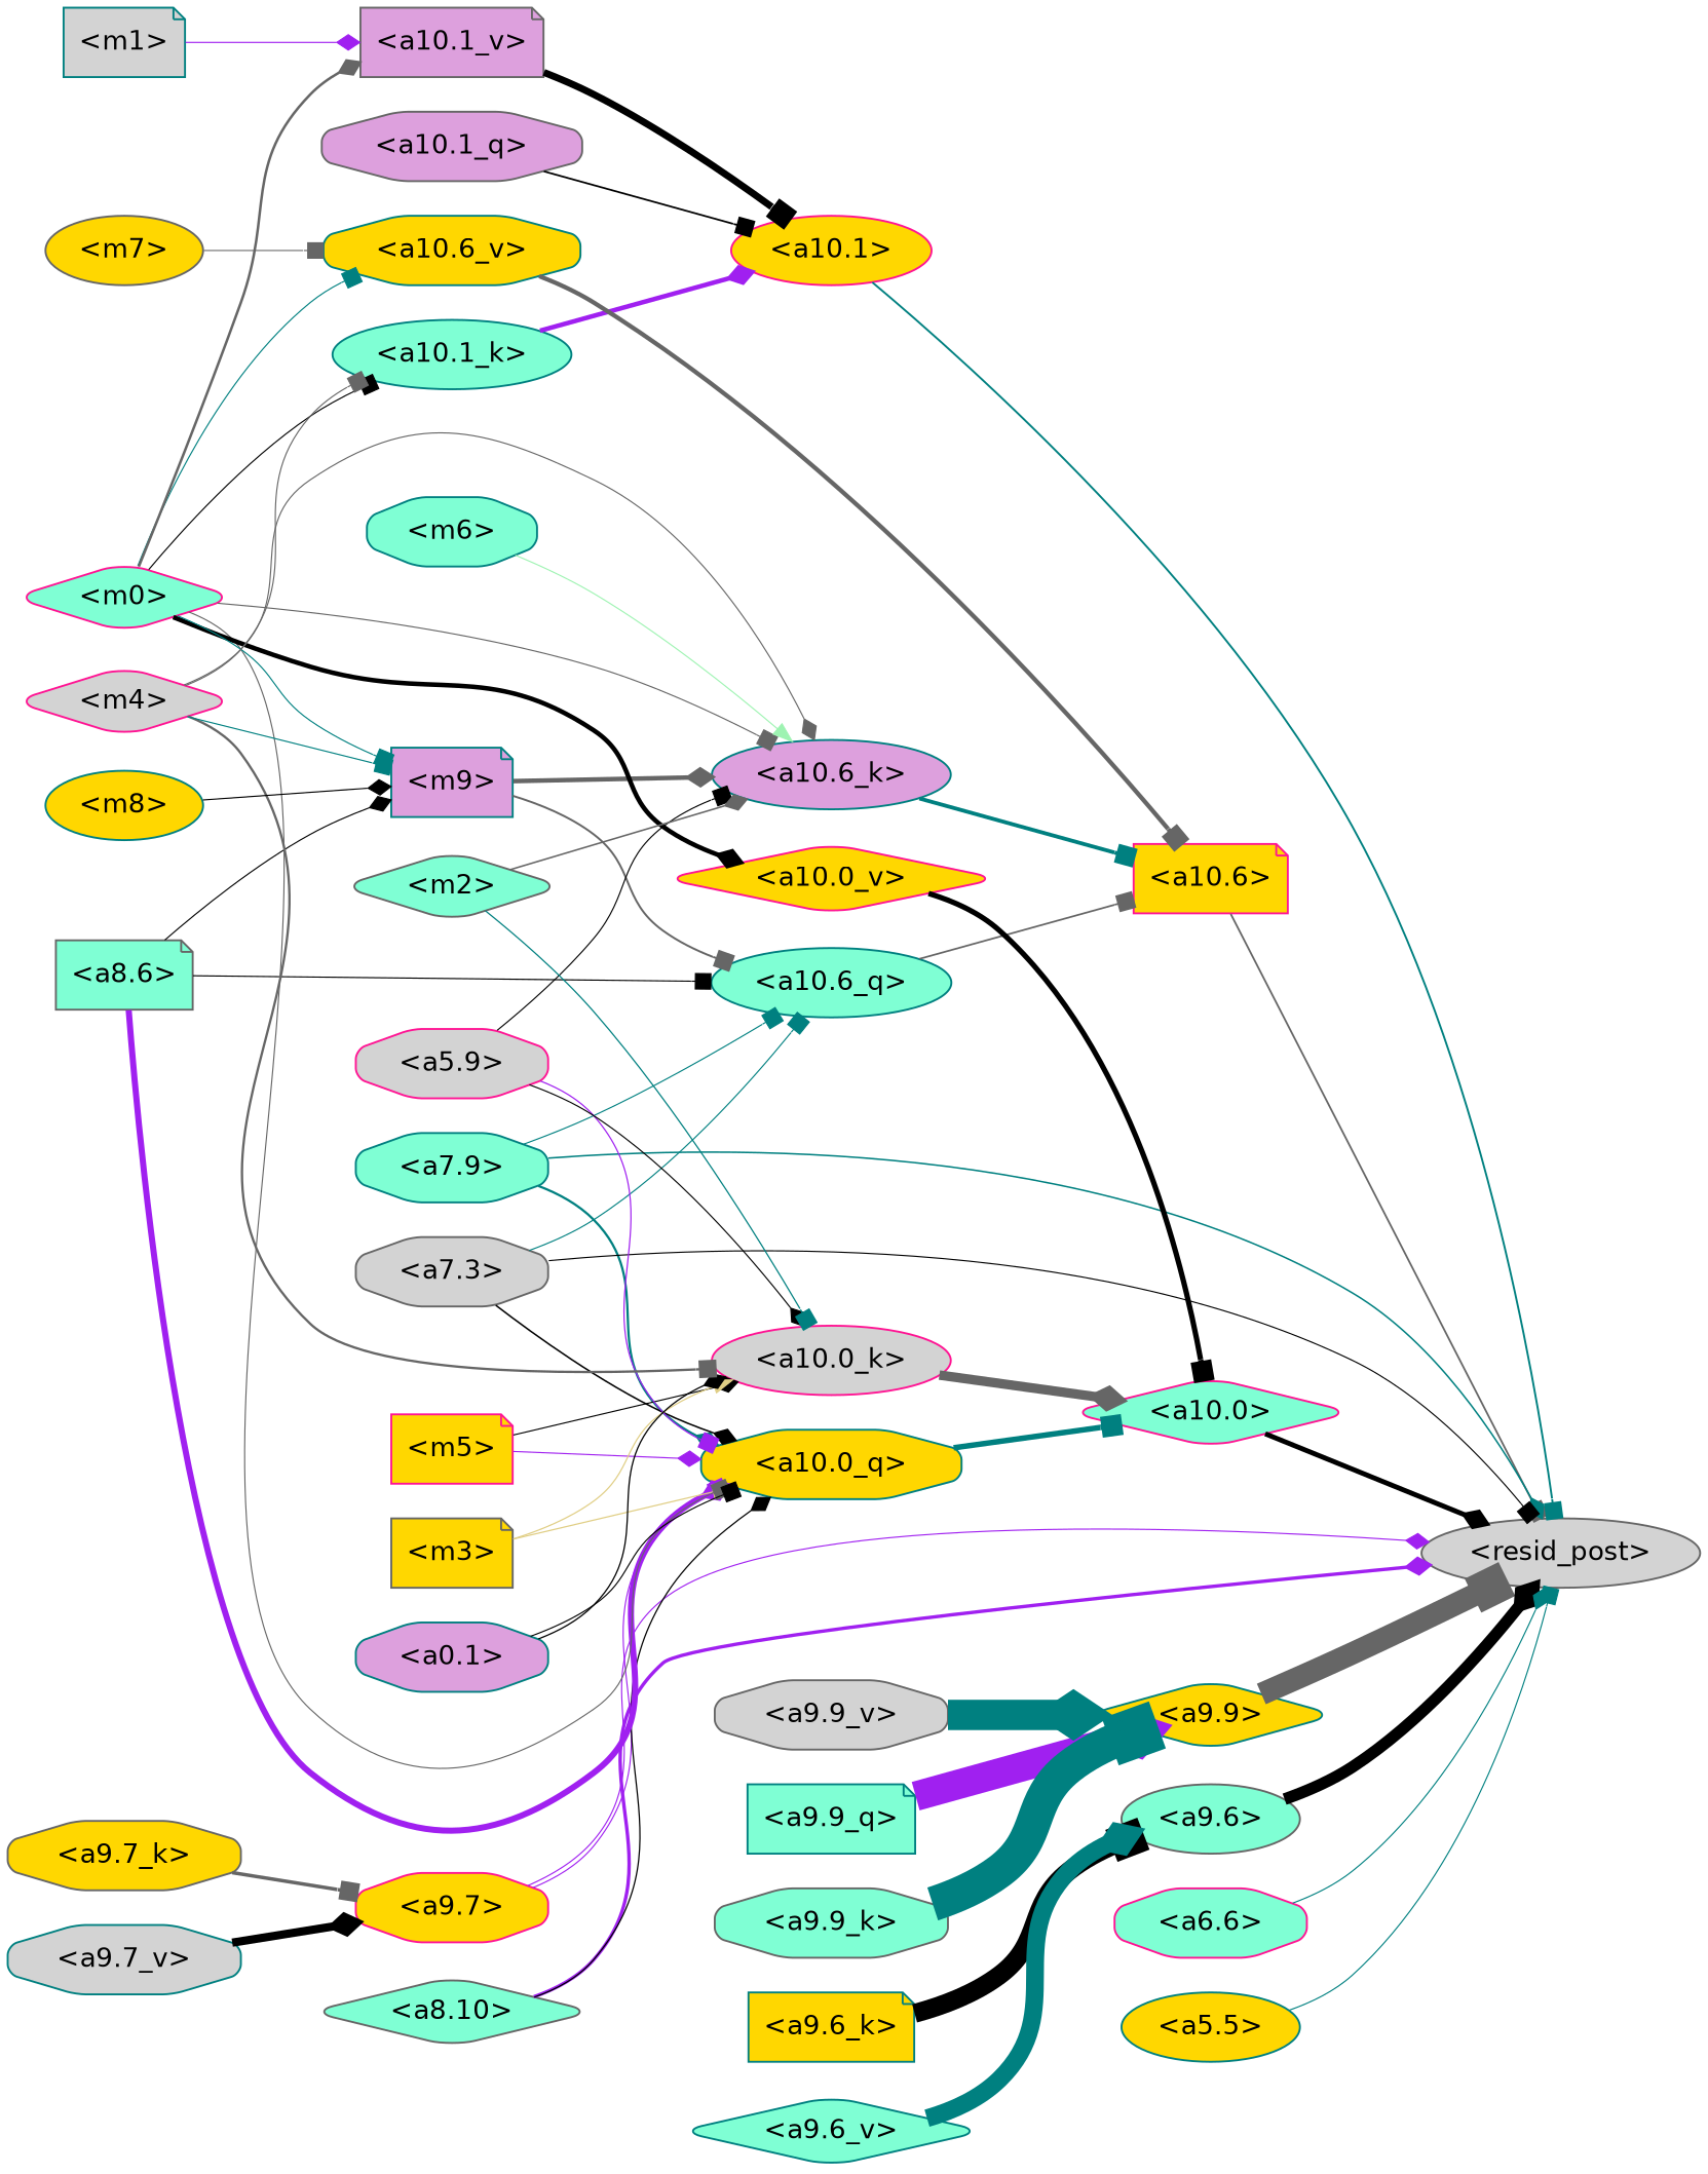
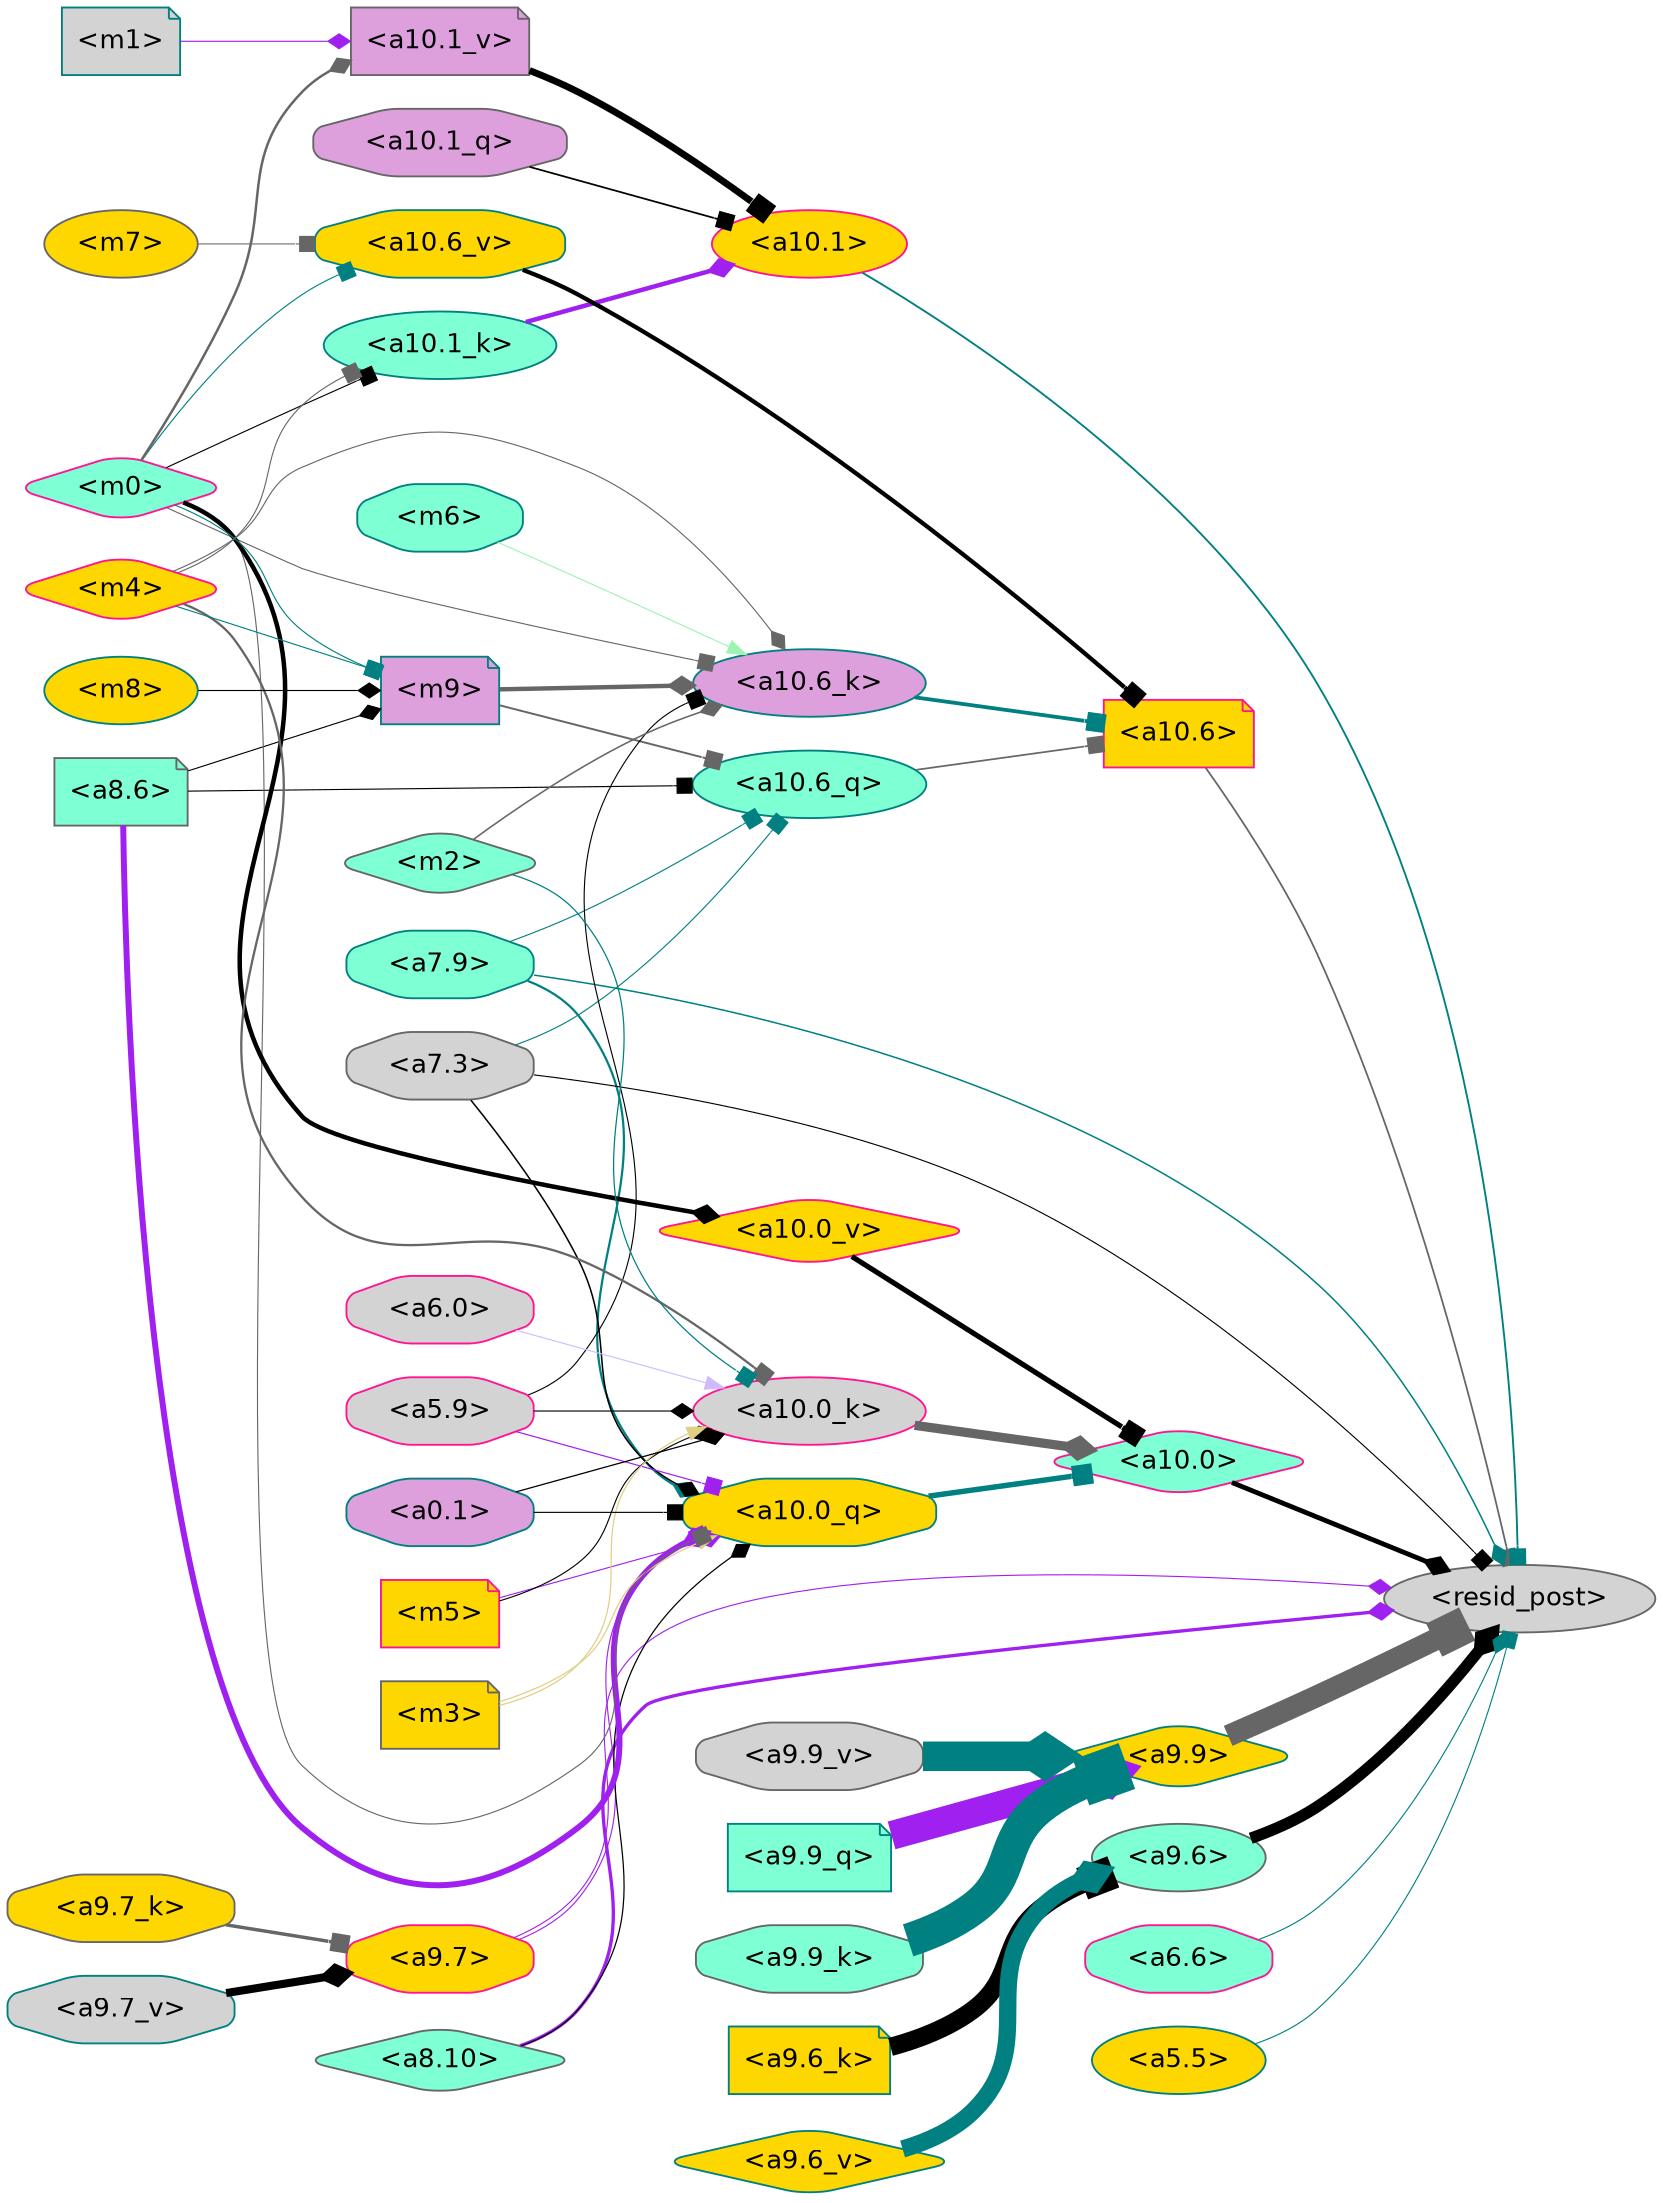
  strict digraph {
    rankdir=LR
    splines=true
    node [color=teal fillcolor=gold fontname=Helvetica shape=octagon style="filled, rounded"]
    edge [arrowhead=box color=black penwidth=0.6 style=solid]
    "<a10.6>" [color=deeppink shape=note]
    "<resid_post>" [color=gray40 fillcolor=lightgrey shape=ellipse]
    "<a10.1>" [color=deeppink shape=ellipse]
    "<a10.0>" [color=deeppink fillcolor=aquamarine shape=diamond]
    "<a9.9>" [shape=diamond]
    "<a9.7>" [color=deeppink]
    "<a10.0_q>"
    "<a9.6>" [color=gray40 fillcolor=aquamarine shape=ellipse]
    "<a8.10>" [color=gray40 fillcolor=aquamarine shape=diamond]
    "<a7.9>" [fillcolor=aquamarine]
    "<a10.6_q>" [fillcolor=aquamarine shape=ellipse]
    "<a7.3>" [color=gray40 fillcolor=lightgrey]
    "<a6.6>" [color=deeppink fillcolor=aquamarine]
    "<a5.5>" [shape=ellipse]
    "<a10.1_q>" [color=gray40 fillcolor=plum]
    "<a10.6_k>" [fillcolor=plum shape=ellipse]
    "<a10.1_k>" [fillcolor=aquamarine shape=ellipse]
    "<a10.0_k>" [color=deeppink fillcolor=lightgrey shape=ellipse]
    "<a10.6_v>"
    "<a10.1_v>" [color=gray40 fillcolor=plum shape=note]
    "<a10.0_v>" [color=deeppink shape=diamond]
    "<m9>" [fillcolor=plum shape=note]
    "<a8.6>" [color=gray40 fillcolor=aquamarine shape=note]
    "<m5>" [color=deeppink shape=note]
    "<a5.9>" [color=deeppink fillcolor=lightgrey]
    "<m3>" [color=gray40 shape=note]
    "<m0>" [color=deeppink fillcolor=aquamarine shape=diamond]
    "<a0.1>" [fillcolor=plum]
    "<m6>" [fillcolor=aquamarine]
-   "<m4>" [color=deeppink fillcolor=lightgrey shape=diamond]
+   "<m4>" [color=deeppink shape=diamond]
    "<m2>" [color=gray40 fillcolor=aquamarine shape=diamond]
+   "<a6.0>" [color=deeppink fillcolor=lightgrey]
    "<m7>" [color=gray40 shape=ellipse]
    "<m1>" [fillcolor=lightgrey shape=note]
    "<m8>" [shape=ellipse]
    "<a9.9_q>" [fillcolor=aquamarine shape=note]
    "<a9.9_k>" [color=gray40 fillcolor=aquamarine]
    "<a9.7_k>" [color=gray40]
    "<a9.6_k>" [shape=note]
    "<a9.9_v>" [color=gray40 fillcolor=lightgrey]
    "<a9.7_v>" [fillcolor=lightgrey]
-   "<a9.6_v>" [fillcolor=aquamarine shape=diamond]
+   "<a9.6_v>" [shape=diamond]
    "<a10.6>" -> "<resid_post>" [color=gray40 penwidth=0.9498605728149414]
    "<a10.1>" -> "<resid_post>" [color=teal penwidth=1.0084514617919922 style=bold]
    "<a10.0>" -> "<resid_post>" [arrowhead=diamond penwidth=2.5814952850341797 style=bold]
    "<a9.9>" -> "<resid_post>" [color=gray40 penwidth=11.610888481140137]
    "<a9.7>" -> "<resid_post>" [arrowhead=diamond color=purple]
    "<a9.7>" -> "<a10.0_q>" [color=purple]
    "<a10.0_q>" -> "<a10.0>" [color=teal penwidth=2.905670166015625]
    "<a9.6>" -> "<resid_post>" [arrowhead=diamond penwidth=6.121421813964844 style=bold]
    "<a8.10>" -> "<resid_post>" [arrowhead=diamond color=purple penwidth=1.7841739654541016]
    "<a8.10>" -> "<a10.0_q>" [arrowhead=diamond penwidth=0.6612663269042969]
    "<a7.9>" -> "<resid_post>" [arrowhead=diamond color=teal penwidth=0.8109169006347656]
    "<a7.9>" -> "<a10.0_q>" [arrowhead=diamond color=teal penwidth=1.19378662109375]
    "<a7.9>" -> "<a10.6_q>" [color=teal style=bold]
    "<a10.6_q>" -> "<a10.6>" [color=gray40 penwidth=0.9244728088378906]
    "<a7.3>" -> "<resid_post>" [style=bold]
    "<a7.3>" -> "<a10.0_q>" [arrowhead=diamond penwidth=0.8208656311035156]
    "<a7.3>" -> "<a10.6_q>" [color=teal style=bold]
    "<a6.6>" -> "<resid_post>" [arrowhead=diamond color=teal style=bold]
    "<a5.5>" -> "<resid_post>" [color=teal style=bold]
    "<a10.1_q>" -> "<a10.1>" [penwidth=0.9268798828125]
    "<a10.6_k>" -> "<a10.6>" [color=teal penwidth=2.0319366455078125 style=bold]
    "<a10.1_k>" -> "<a10.1>" [arrowhead=diamond color=purple penwidth=2.4037628173828125]
    "<a10.0_k>" -> "<a10.0>" [arrowhead=diamond color=gray40 penwidth=4.9319305419921875]
-   "<a10.6_v>" -> "<a10.6>" [color=gray40 penwidth=2.290935516357422 style=bold]
+   "<a10.6_v>" -> "<a10.6>" [penwidth=2.290935516357422 style=bold]
    "<a10.1_v>" -> "<a10.1>" [penwidth=3.6398468017578125]
    "<a10.0_v>" -> "<a10.0>" [penwidth=2.7666168212890625 style=bold]
    "<m9>" -> "<a10.6_q>" [color=gray40 penwidth=1.0384025573730469]
    "<m9>" -> "<a10.6_k>" [arrowhead=diamond color=gray40 penwidth=2.371124267578125]
    "<a8.6>" -> "<a10.0_q>" [arrowhead=diamond color=purple penwidth=3.1841888427734375 style=bold]
    "<a8.6>" -> "<a10.6_q>"
    "<a8.6>" -> "<m9>" [arrowhead=diamond]
    "<m5>" -> "<a10.0_q>" [arrowhead=diamond color=purple]
    "<m5>" -> "<a10.0_k>" [arrowhead=diamond]
    "<a5.9>" -> "<a10.0_q>" [color=purple penwidth=0.6463394165039062 style=bold]
    "<a5.9>" -> "<a10.6_k>" [style=bold]
    "<a5.9>" -> "<a10.0_k>" [arrowhead=diamond]
    "<m3>" -> "<a10.0_q>" [color="#e0ce85" penwidth=0.6597442626953125 arrowhead="" style=""]
    "<m3>" -> "<a10.0_k>" [color="#e0ce85" penwidth=0.6506614685058594 arrowhead="" style=""]
    "<m0>" -> "<a10.0_q>" [color=gray40 style=bold]
    "<m0>" -> "<a10.6_k>" [color=gray40 style=bold]
    "<m0>" -> "<a10.1_k>" [style=bold]
    "<m0>" -> "<a10.6_v>" [color=teal style=bold]
    "<m0>" -> "<a10.1_v>" [arrowhead=diamond color=gray40 penwidth=1.3360328674316406]
    "<m0>" -> "<a10.0_v>" [arrowhead=diamond penwidth=2.4083595275878906]
    "<m0>" -> "<m9>" [color=teal style=bold]
    "<a0.1>" -> "<a10.0_q>"
    "<a0.1>" -> "<a10.0_k>" [arrowhead=diamond penwidth=0.6768684387207031]
    "<m6>" -> "<a10.6_k>" [color="#9ef3b2" arrowhead="" style=""]
    "<m4>" -> "<a10.6_k>" [arrowhead=diamond color=gray40]
    "<m4>" -> "<a10.1_k>" [color=gray40]
    "<m4>" -> "<a10.0_k>" [color=gray40 penwidth=1.230804443359375]
    "<m4>" -> "<m9>" [color=teal style=bold]
    "<m2>" -> "<a10.6_k>" [arrowhead=diamond color=gray40 penwidth=0.8380241394042969]
    "<m2>" -> "<a10.0_k>" [color=teal penwidth=0.6622200012207031 style=bold]
+   "<a6.0>" -> "<a10.0_k>" [color="#d0baff" arrowhead="" style=""]
    "<m7>" -> "<a10.6_v>" [color=gray40 style=bold]
    "<m1>" -> "<a10.1_v>" [arrowhead=diamond color=purple]
    "<m8>" -> "<m9>" [arrowhead=diamond style=bold]
    "<a9.9_q>" -> "<a9.9>" [arrowhead=diamond color=purple penwidth=15.310546875]
    "<a9.9_k>" -> "<a9.9>" [color=teal penwidth=17.953022003173828 style=bold]
    "<a9.7_k>" -> "<a9.7>" [color=gray40 penwidth=1.85101318359375]
    "<a9.6_k>" -> "<a9.6>" [penwidth=9.787818908691406]
    "<a9.9_v>" -> "<a9.9>" [arrowhead=diamond color=teal penwidth=15.728643417358398 style=bold]
    "<a9.7_v>" -> "<a9.7>" [arrowhead=diamond penwidth=4.305488586425781]
    "<a9.6_v>" -> "<a9.6>" [arrowhead=diamond color=teal penwidth=9.212547302246094 style=bold]
  }
